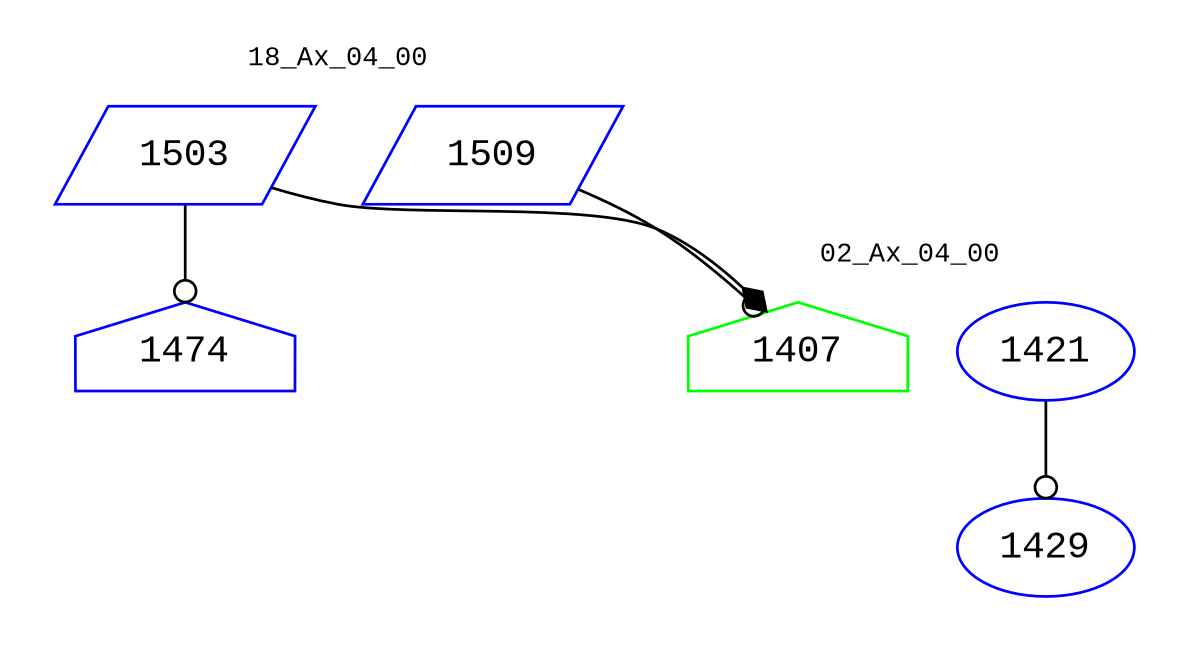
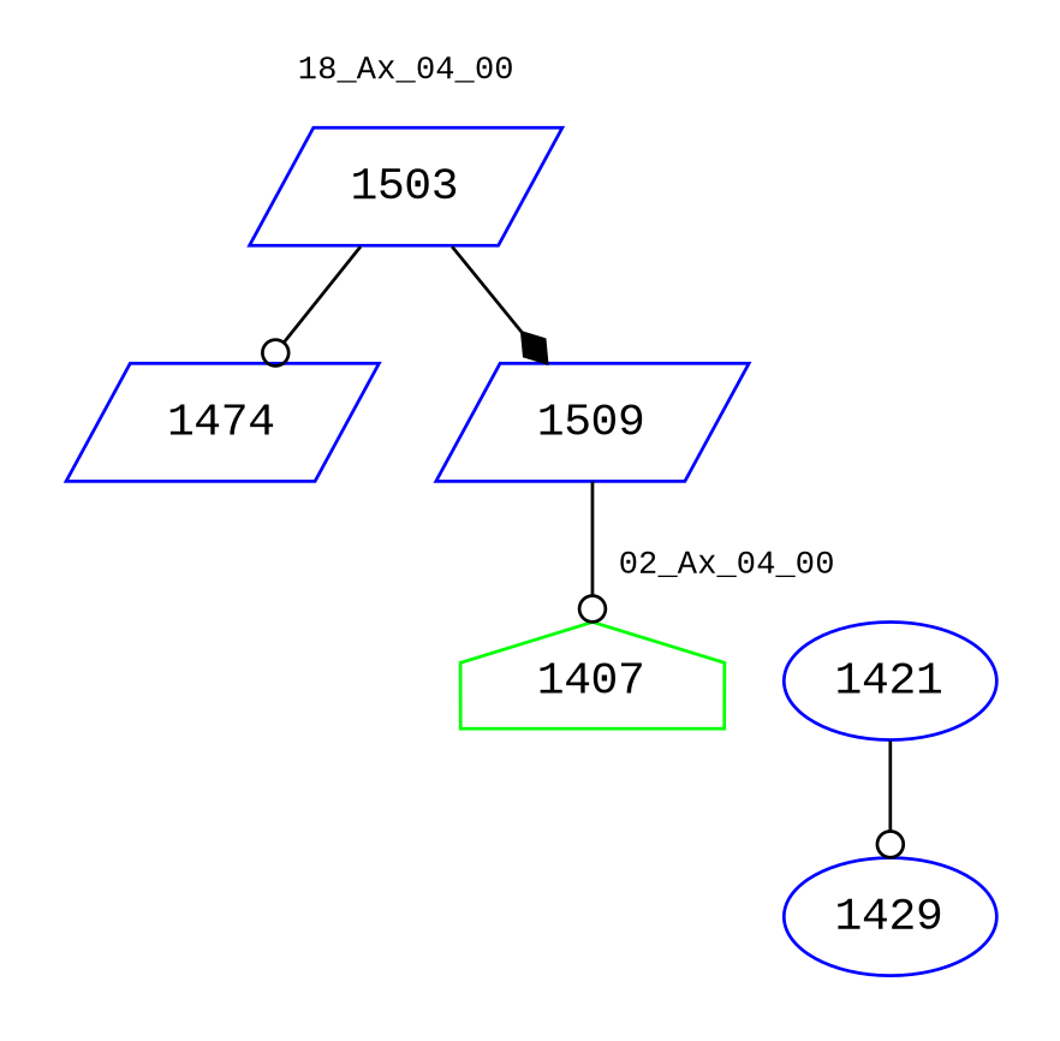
  digraph {
    fontname="Liberation Mono"
    node [color=blue fontname="Liberation Mono" shape=parallelogram]
    edge [arrowhead=odot color=black fontname="Liberation Mono"]
    n1 [label=1503]
-   n2 [label=1474 shape=house]
+   n2 [label=1474]
    n3 [label=1509]
    n4 [label=1421 shape=ellipse]
    n5 [color=green label=1407 shape=house]
    n6 [label=1429 shape=ellipse]
    subgraph cluster_1 {
      color=white
      fontsize=10
      label="18_Ax_04_00"
      n1
      n2
      n3
    }
    subgraph cluster_2 {
      color=white
      fontsize=10
      label="02_Ax_04_00"
      n4
      n5
      n6
    }
    n1 -> n2
-   n1 -> n5 [arrowhead=diamond]
+   n1 -> n3 [arrowhead=diamond]
    n3 -> n5
    n4 -> n6
  }
